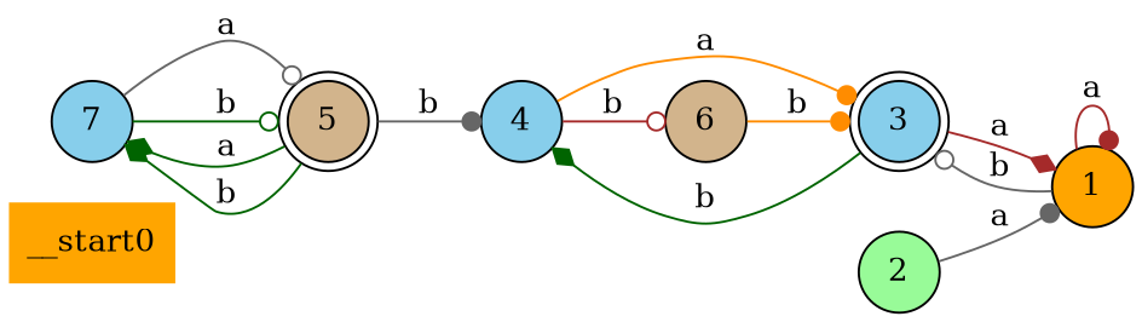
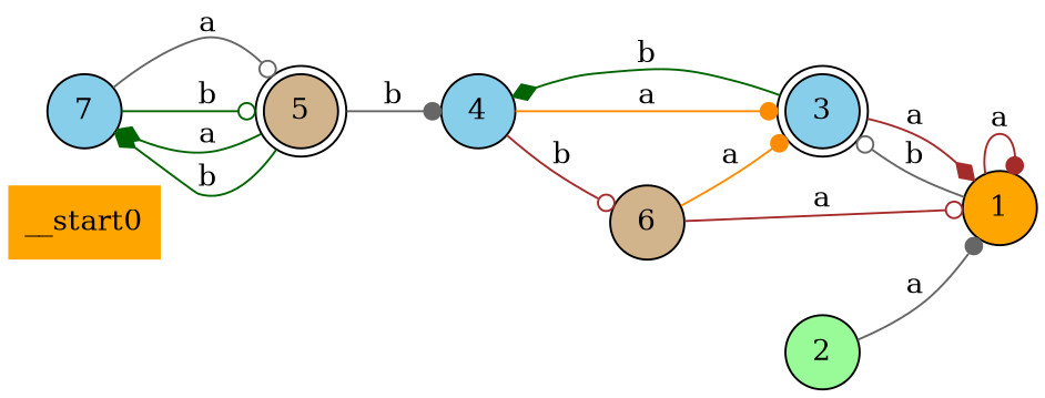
  digraph {
    rankdir=LR
    node [fillcolor=skyblue shape=circle style=filled color=black]
    edge [arrowhead=odot color=gray40]
    __start0 [fillcolor=orange shape=none color=""]
    n2 [label=7]
    n3 [fillcolor=tan label=5 shape=doublecircle style="rounded,filled"]
    n4 [label=4]
    n5 [fillcolor=orange label=1]
    n6 [label=3 shape=doublecircle style="rounded,filled"]
    n7 [fillcolor=palegreen label=2]
    n8 [fillcolor=tan label=6]
    n2 -> n3 [label=a]
    n2 -> n3 [color=darkgreen label=b]
    n3 -> n2 [arrowhead=diamond color=darkgreen label=a]
    n3 -> n2 [arrowhead=diamond color=darkgreen label=b]
    n3 -> n4 [arrowhead=dot label=b]
    n4 -> n6 [arrowhead=dot color=darkorange label=a]
    n4 -> n8 [color=brown label=b]
    n5 -> n5 [arrowhead=dot color=brown label=a]
    n5 -> n6 [label=b]
    n6 -> n4 [arrowhead=diamond color=darkgreen label=b]
    n6 -> n5 [arrowhead=diamond color=brown label=a]
    n7 -> n5 [arrowhead=dot label=a]
-   n8 -> n6 [arrowhead=dot color=darkorange label=b]
+   n8 -> n5 [color=brown label=a]
+   n8 -> n6 [arrowhead=dot color=darkorange label=a]
  }
